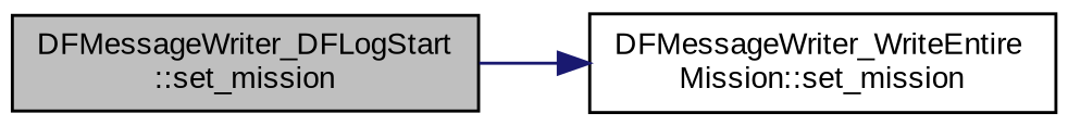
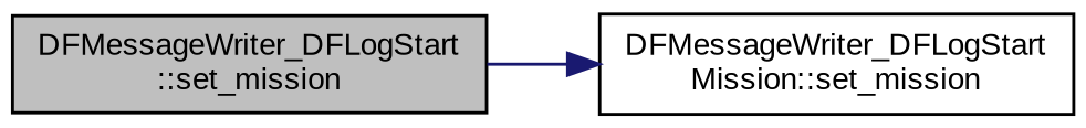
  digraph {
    rankdir=LR
    fontname="Liberation Sans"
    node [color=black fontname="Liberation Sans" fontsize=10 shape=record style=filled]
    n1 [fillcolor=grey75 fontcolor=black height=0.2 label="DFMessageWriter_DFLogStart\l::set_mission" width=0.4]
-   n2 [fillcolor=white height=0.2 label="DFMessageWriter_WriteEntire\lMission::set_mission" width=0.4]
+   n2 [fillcolor=white height=0.2 label="DFMessageWriter_DFLogStart\lMission::set_mission" width=0.4]
    n1 -> n2 [color=midnightblue fontname="Liberation Sans" fontsize=10 labelfontname=Helvetica labelfontsize=10 style=solid]
  }
